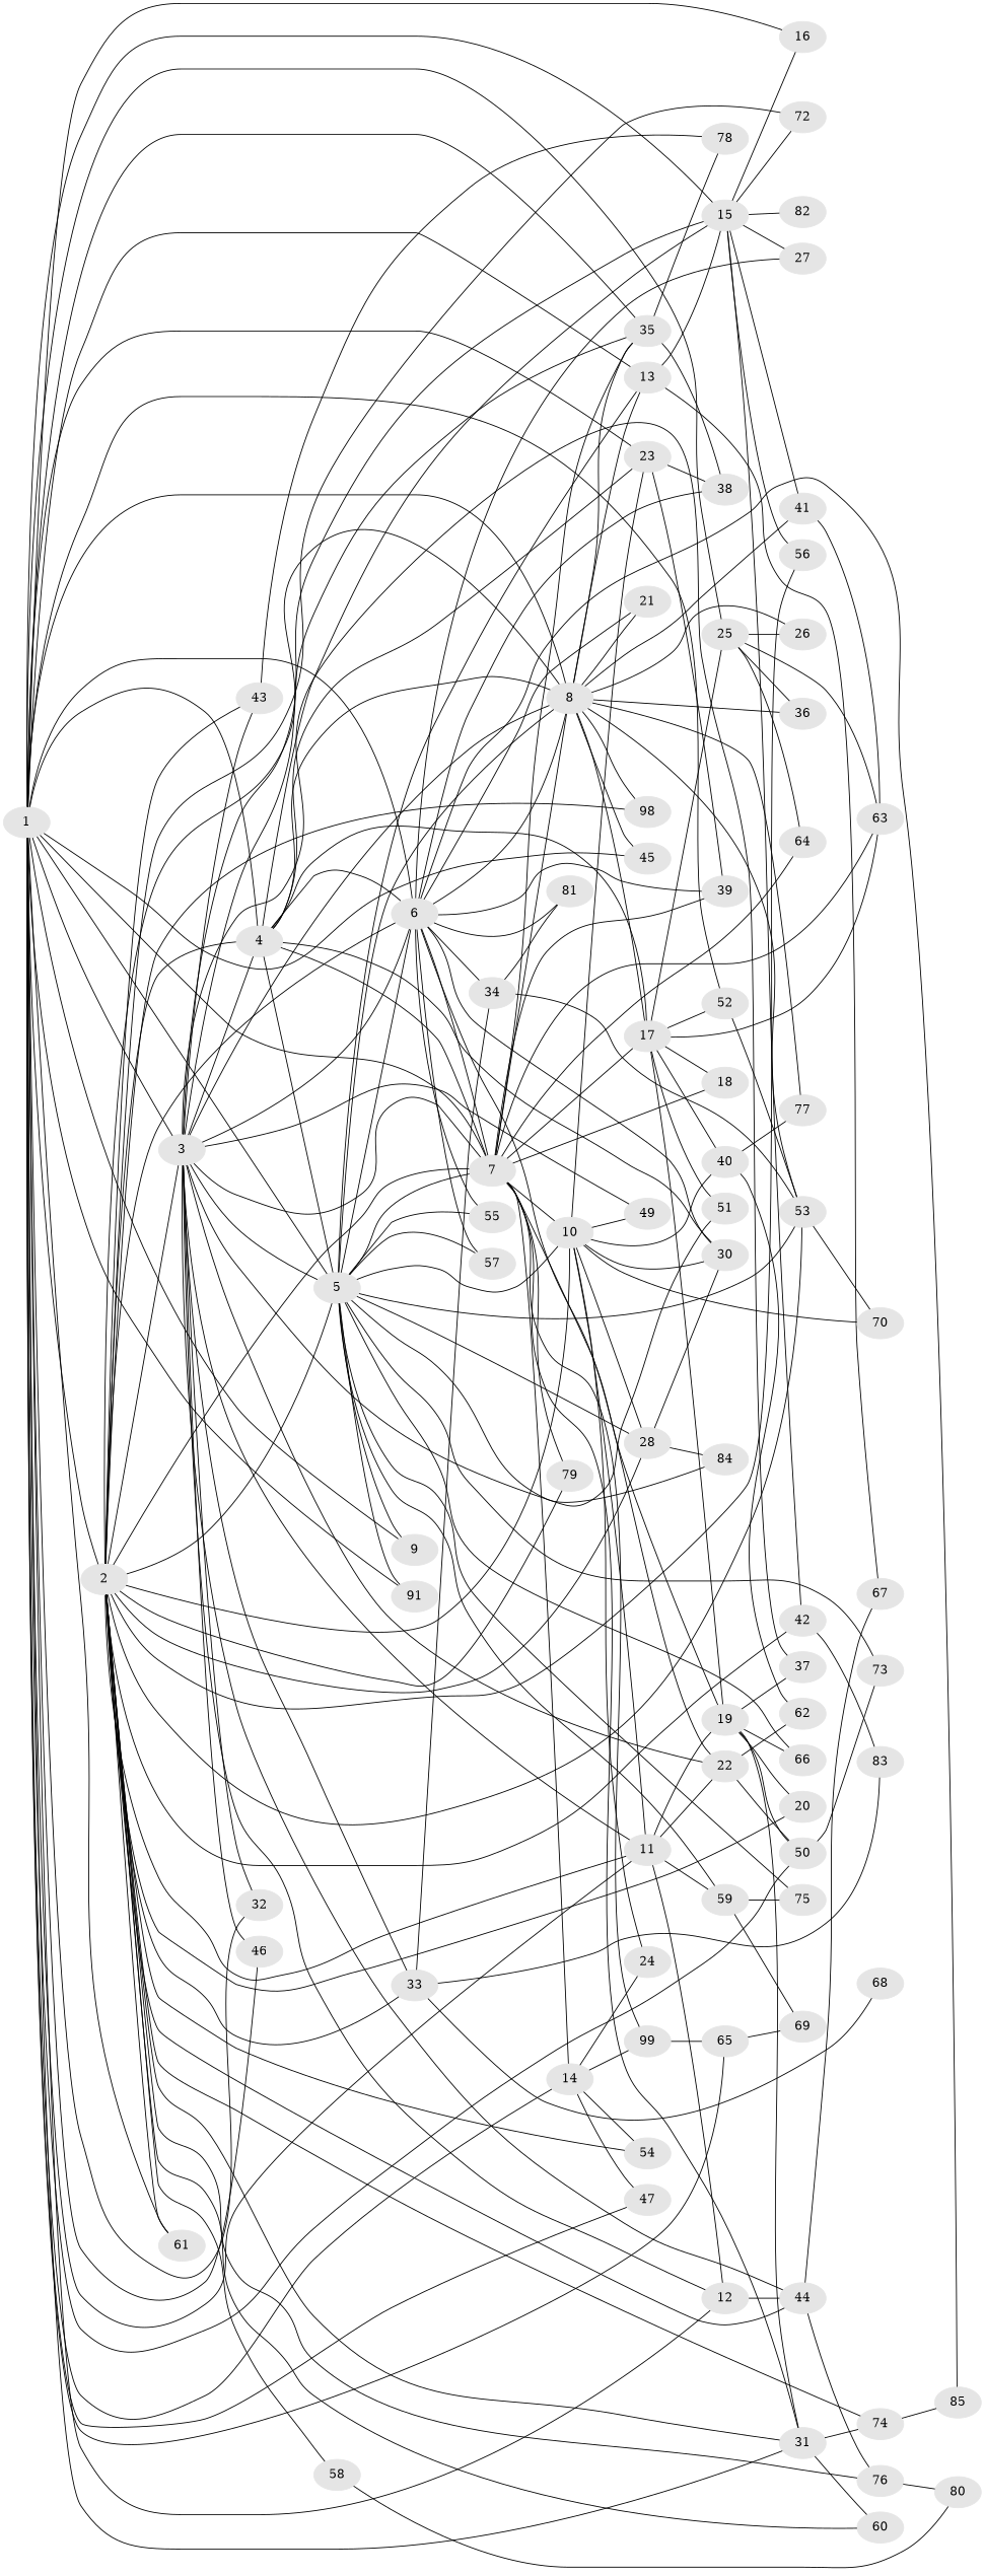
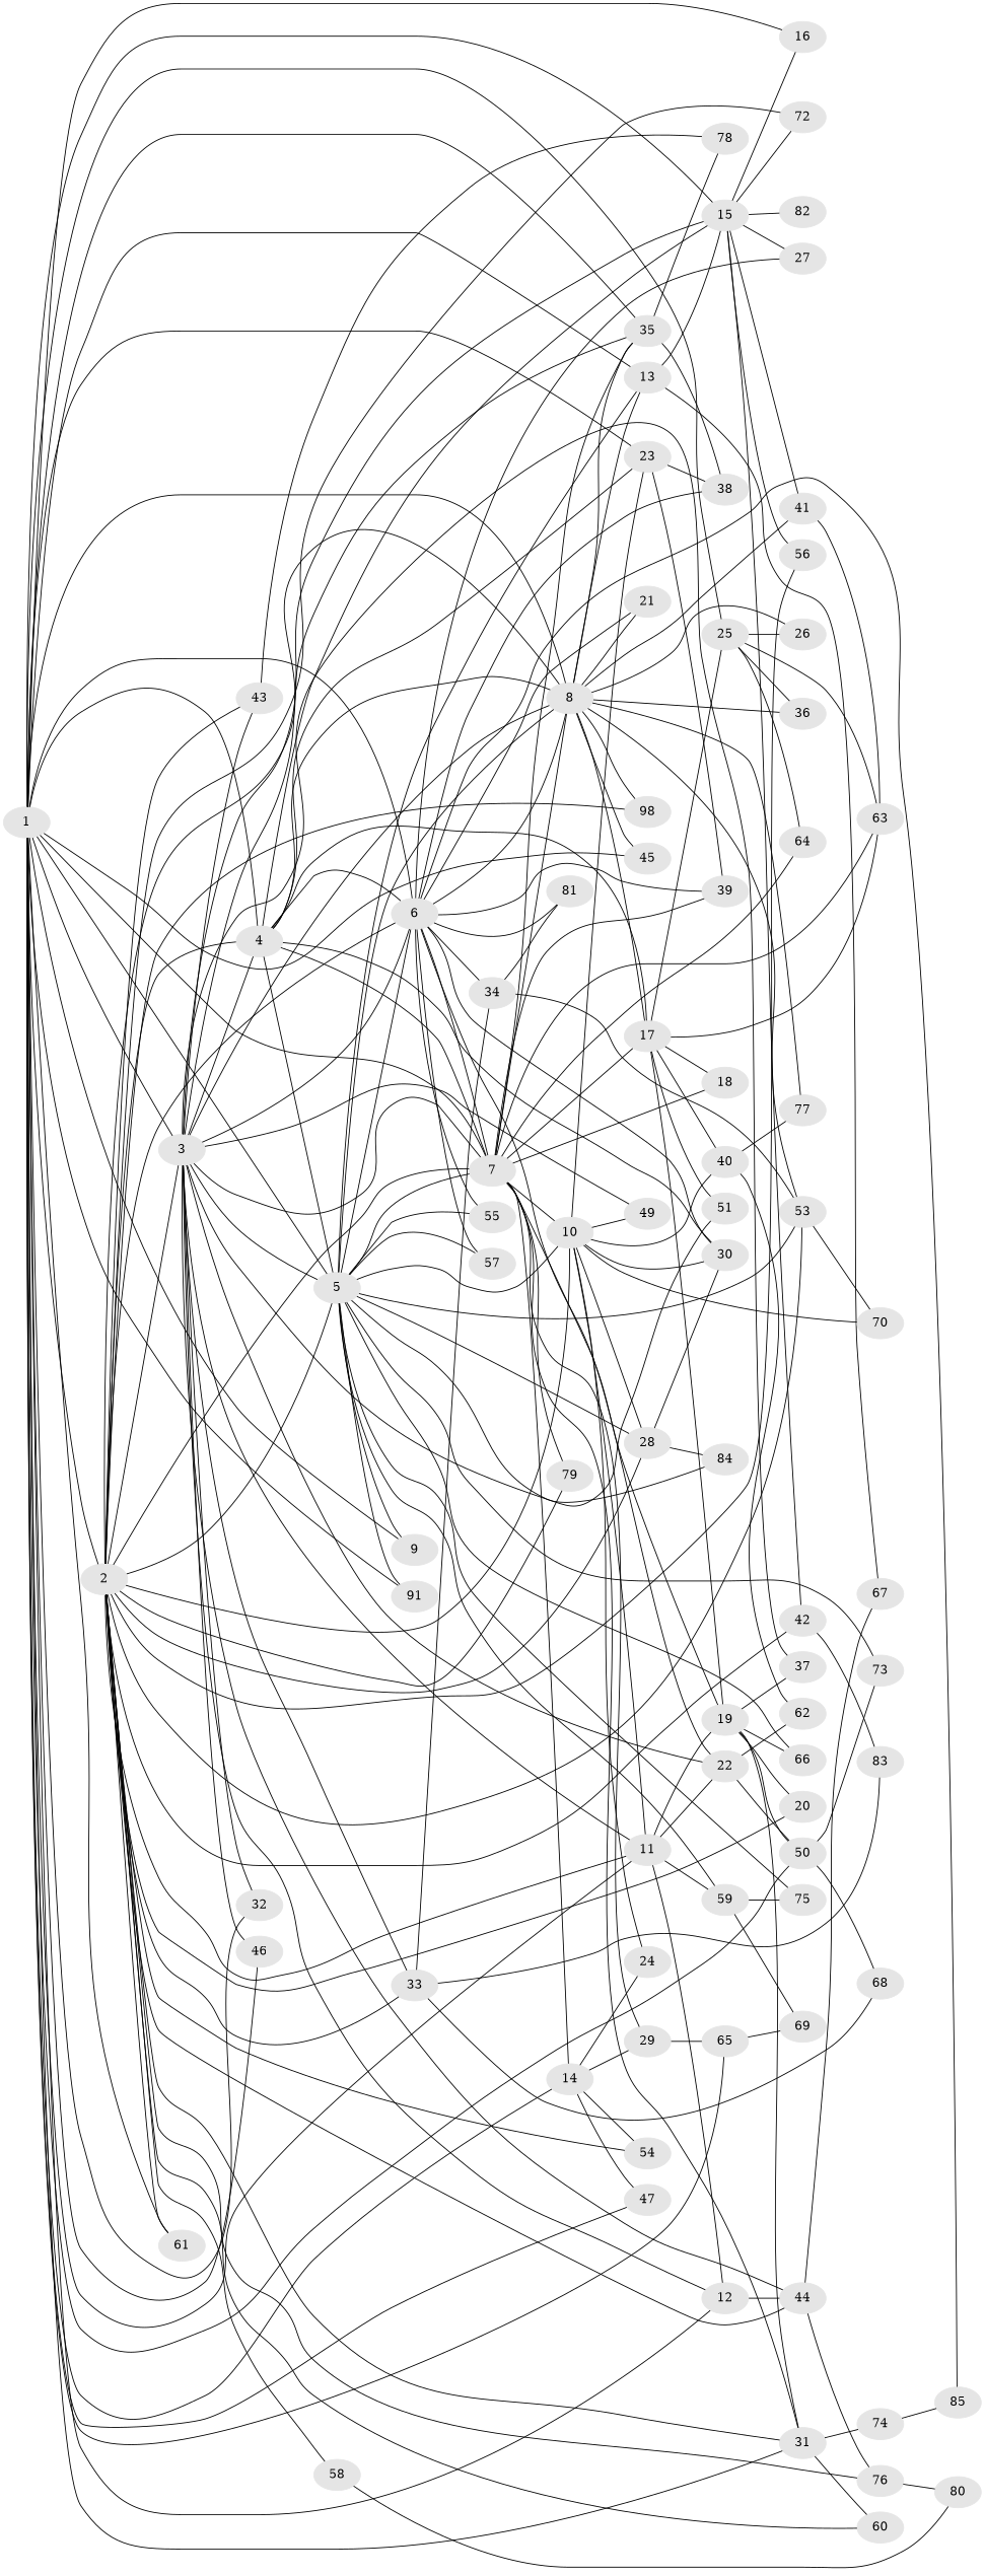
  graph {
    rankdir=LR
    node [color=gray90 style=filled]
    edge [weight=1.0]
    1
    2
    3
    4
    5
    6
    7
    8
    9
    11
    12
    13
    14
    15
    16
    23
    25
    31
    32
    35
    45
    46
    47
    50
-   52
    61
    65
    n28 [label=91]
    10
    20
    28
    33
    42
    43
    44
    n36 [label=98]
    53
    54
    56
    58
    60
    72
    74
    76
    79
    22
    37
    49
    51
    17
    30
    55
    57
    59
    66
    73
    75
    84
    21
    27
    34
    38
    39
    81
    85
    18
    19
-   29 [label=99]
+   29
    63
    64
    26
    36
    41
    77
    67
    24
    82
    78
    68
    69
    40
    70
    83
    80
    62
    1 -- 2 [weight=3.0]
    1 -- 3 [weight=2.0]
    1 -- 4 [weight=2.0]
    1 -- 5 [weight=2.0]
    1 -- 6 [weight=5.0]
    1 -- 7 [weight=3.0]
    1 -- 8 [weight=2.0]
    1 -- 9
    1 -- 11
    1 -- 12
    1 -- 13 [weight=2.0]
    1 -- 14
    1 -- 15
    1 -- 16
    1 -- 23 [weight=2.0]
    1 -- 25
    1 -- 31
    1 -- 32
    1 -- 35
    1 -- 45
    1 -- 46
    1 -- 47
    1 -- 50
-   1 -- 52
    1 -- 61
    1 -- 65
    1 -- n28
    2 -- 3
    2 -- 4
    2 -- 5
    2 -- 6 [weight=10.0]
    2 -- 7
    2 -- 8
    2 -- 11 [weight=2.0]
    2 -- 31
    2 -- 61
    2 -- 10 [weight=2.0]
    2 -- 20
    2 -- 28 [weight=3.0]
    2 -- 33
    2 -- 42
    2 -- 43
    2 -- 44
    2 -- n36
    2 -- 53
    2 -- 54
    2 -- 56
    2 -- 58
    2 -- 60
    2 -- 72
-   2 -- 74
    2 -- 76
    2 -- 79
    3 -- 4 [weight=2.0]
    3 -- 5
    3 -- 6 [weight=3.0]
    3 -- 7
    3 -- 8 [weight=2.0]
    3 -- 11
    3 -- 12
    3 -- 15 [weight=2.0]
    3 -- 32
    3 -- 35
    3 -- 46
    3 -- 33
    3 -- 43
    3 -- 44
    3 -- 22
    3 -- 37
    3 -- 49
    3 -- 51
    4 -- 5 [weight=2.0]
    4 -- 6 [weight=2.0]
    4 -- 7
    4 -- 8 [weight=2.0]
    4 -- 15
    4 -- 23
    4 -- 17
    4 -- 30 [weight=2.0]
    5 -- 6 [weight=2.0]
    5 -- 7
    5 -- 8
    5 -- 9
    5 -- 13
    5 -- n28
    5 -- 10 [weight=2.0]
    5 -- 28
    5 -- 53
    5 -- 55
    5 -- 57
    5 -- 59
    5 -- 66
    5 -- 73
    5 -- 75
    5 -- 84
    6 -- 7 [weight=2.0]
    6 -- 8 [weight=2.0]
    6 -- 22
    6 -- 30 [weight=2.0]
    6 -- 55
    6 -- 57
    6 -- 21
    6 -- 27
    6 -- 34
    6 -- 38
    6 -- 39
    6 -- 81
    6 -- 85
    7 -- 8
    7 -- 14
    7 -- 31
    7 -- 35
    7 -- 10
    7 -- 79
    7 -- 17
    7 -- 39
    7 -- 18
    7 -- 19 [weight=2.0]
    7 -- 29
    7 -- 63
    7 -- 64
    8 -- 13 [weight=2.0]
    8 -- 35
    8 -- 45
    8 -- n36
    8 -- 53
    8 -- 17
    8 -- 21
    8 -- 26
    8 -- 36
    8 -- 41
    8 -- 77
    11 -- 12
    11 -- 22
    11 -- 59
    11 -- 19 [weight=2.0]
    12 -- 44
    13 -- 15
    13 -- 67
    14 -- 47
    14 -- 54
    14 -- 29
    14 -- 24
    15 -- 16
    15 -- 42
    15 -- 56
    15 -- 72
    15 -- 27
    15 -- 41
    15 -- 82
    23 -- 38
    23 -- 39
    25 -- 63
    25 -- 64
    25 -- 26
    25 -- 36
    31 -- 60
    31 -- 74 [weight=2.0]
    35 -- 38
    35 -- 78
    50 -- 73
-   52 -- 53
+   50 -- 68
    65 -- 69
    10 -- 11
    10 -- 23
    10 -- 28
    10 -- 49
    10 -- 30
    10 -- 24
    10 -- 40
    10 -- 70
    28 -- 30
    28 -- 84
    33 -- 34
    33 -- 68
    33 -- 83
    42 -- 83
    43 -- 78
    44 -- 76
    44 -- 67
    53 -- 70
    58 -- 80
    74 -- 85
    76 -- 80
    22 -- 50
    22 -- 62 [weight=2.0]
    17 -- 25
-   17 -- 52
    17 -- 51
    17 -- 18
    17 -- 19
    17 -- 63
    17 -- 40
    59 -- 75
    59 -- 69
    34 -- 53
    34 -- 81
    19 -- 31
    19 -- 50
    19 -- 20
    19 -- 37
    19 -- 66
    29 -- 65
    41 -- 63
    40 -- 77
    40 -- 62
  }
